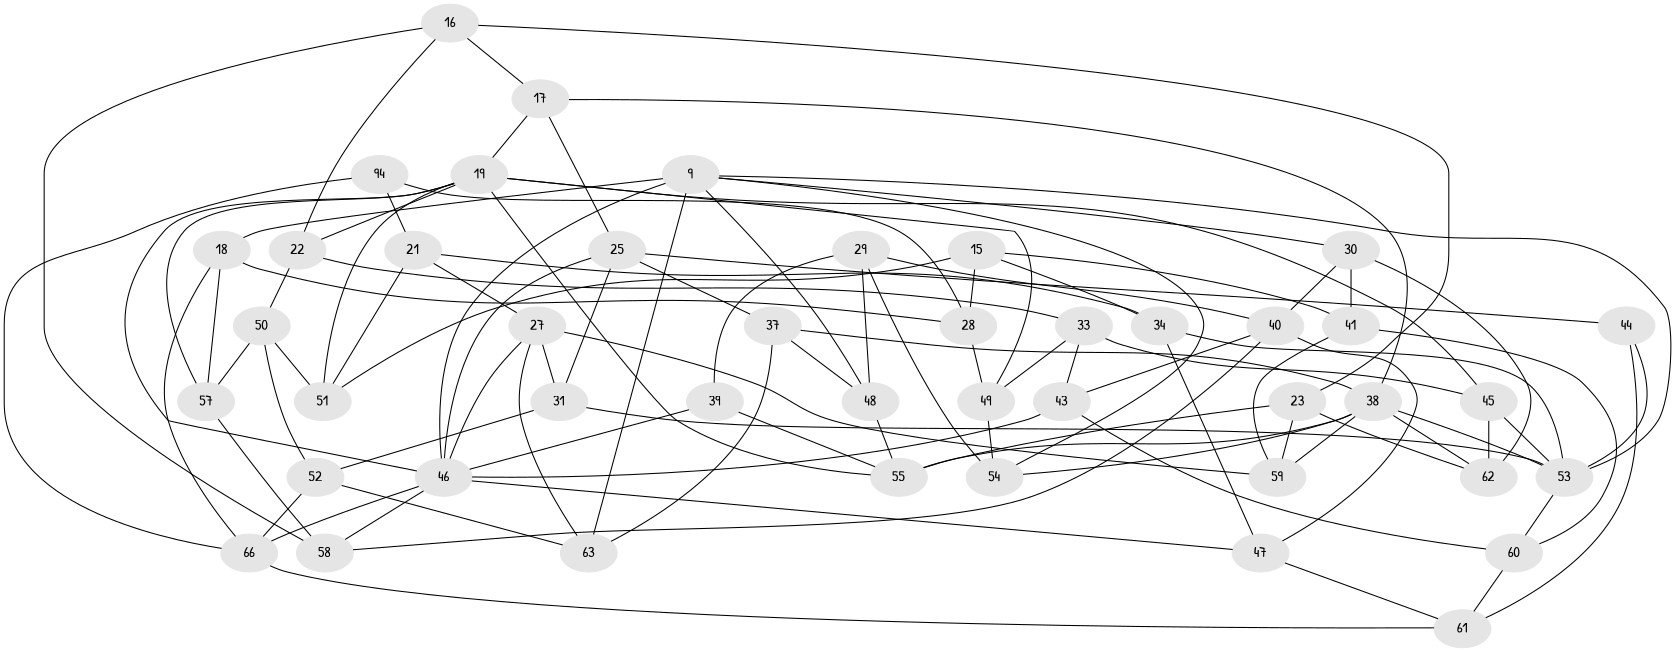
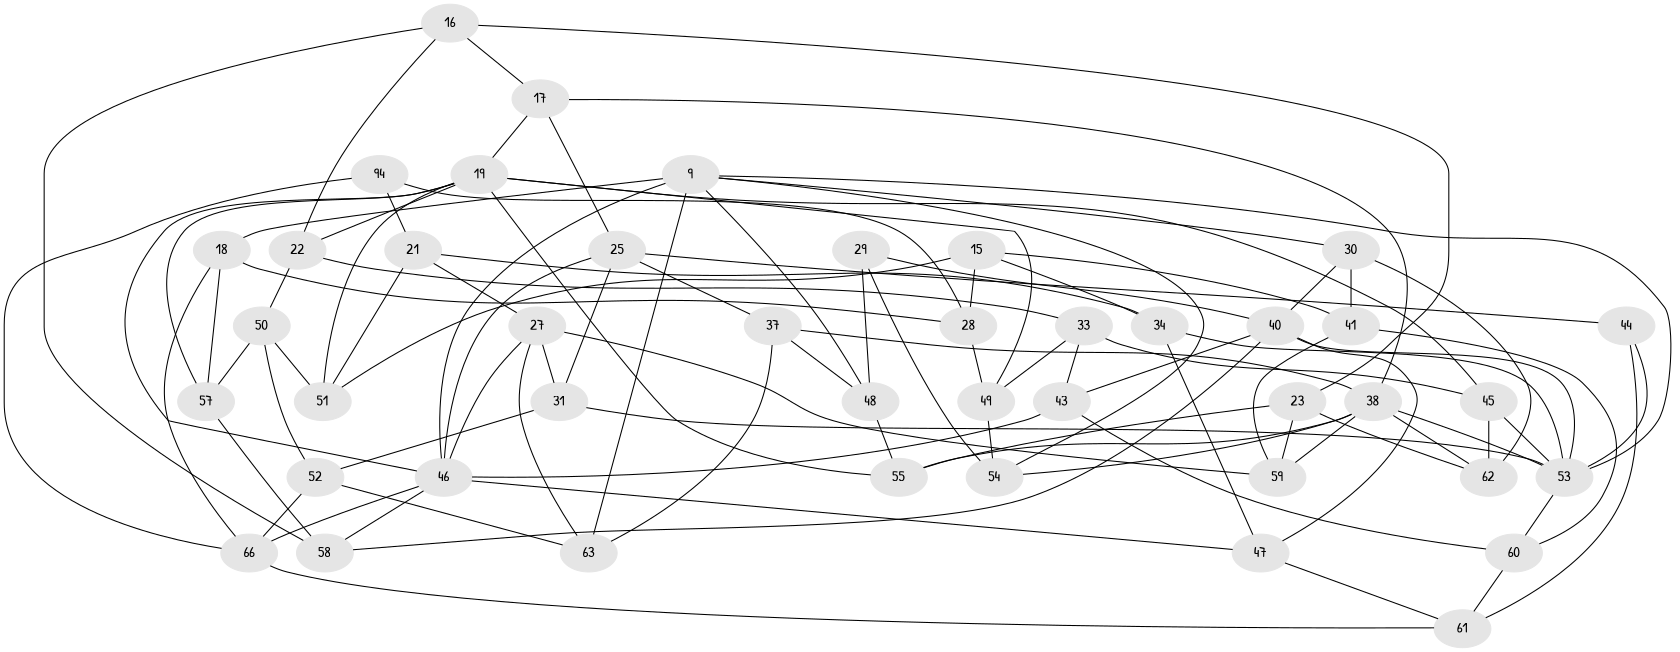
  graph {
    fontname="Patrick Hand"
    node [color=gray90 fontname="Patrick Hand" style=filled]
    edge [fontname="Patrick Hand"]
    9 [super="+3+4"]
    18
    30
    46 [super="+37+42"]
    48
    53 [super="+10"]
    54
    63 [super="+36"]
    28
    n10 [label=66 super="+8"]
    57
    41
    62
    40 [super="+12"]
    58
    47
    55 [super="+26"]
    60
    n19 [label=94]
    21
    34
    51
    27 [super="+13+20"]
    49
    61
    15
    59
    16
    17
    22
    23
    19 [super="+2+11"]
    25 [super="+7"]
    38 [super="+32"]
    33
    50
    45
    31
    n39 [label=37]
    44
    43
    52
    29
-   39
    9 -- 18
    9 -- 30
    9 -- 46
    9 -- 48
    9 -- 53
    9 -- 54
    9 -- 63 [weight=2]
    18 -- 28
    18 -- n10
    18 -- 57
    30 -- 41
    30 -- 62
    30 -- 40
    46 -- n10
    46 -- 58
    46 -- 47
    48 -- 55
    53 -- 60
    28 -- 49
    n10 -- 61
    57 -- 58
    41 -- 60
    41 -- 59
+   40 -- 53
    40 -- 58
    40 -- 47
    40 -- 43
    47 -- 61
    60 -- 61
    n19 -- 28
    n19 -- n10 [weight=2]
    n19 -- 21
    21 -- 34
    21 -- 51
    21 -- 27
    34 -- 53
    34 -- 47
    27 -- 46 [weight=3]
    27 -- 63 [weight=2]
    27 -- 59
    27 -- 31
    49 -- 54
    15 -- 28
    15 -- 41
    15 -- 34
    15 -- 51
    16 -- 58
    16 -- 17
    16 -- 22
    16 -- 23
    17 -- 19
    17 -- 25
    17 -- 38
    22 -- 33
    22 -- 50
    23 -- 62
    23 -- 55
    23 -- 59
    19 -- 46
    19 -- 57
    19 -- 55
    19 -- 51
    19 -- 49
    19 -- 22
    19 -- 45
    25 -- 46
    25 -- 31
    25 -- n39
    25 -- 44 [weight=2]
    38 -- 53
    38 -- 54
    38 -- 62
    38 -- 55 [weight=2]
    38 -- 59
    33 -- 49
    33 -- 45
    33 -- 43
    50 -- 57
    50 -- 51
    50 -- 52
    45 -- 53
    45 -- 62
    31 -- 53
    31 -- 52
    n39 -- 48
    n39 -- 63
    n39 -- 38
    44 -- 53
    44 -- 61
    43 -- 46
    43 -- 60
    52 -- 63
    52 -- n10
    29 -- 48
    29 -- 54
    29 -- 40
-   29 -- 39
-   39 -- 46 [weight=2]
-   39 -- 55
  }
